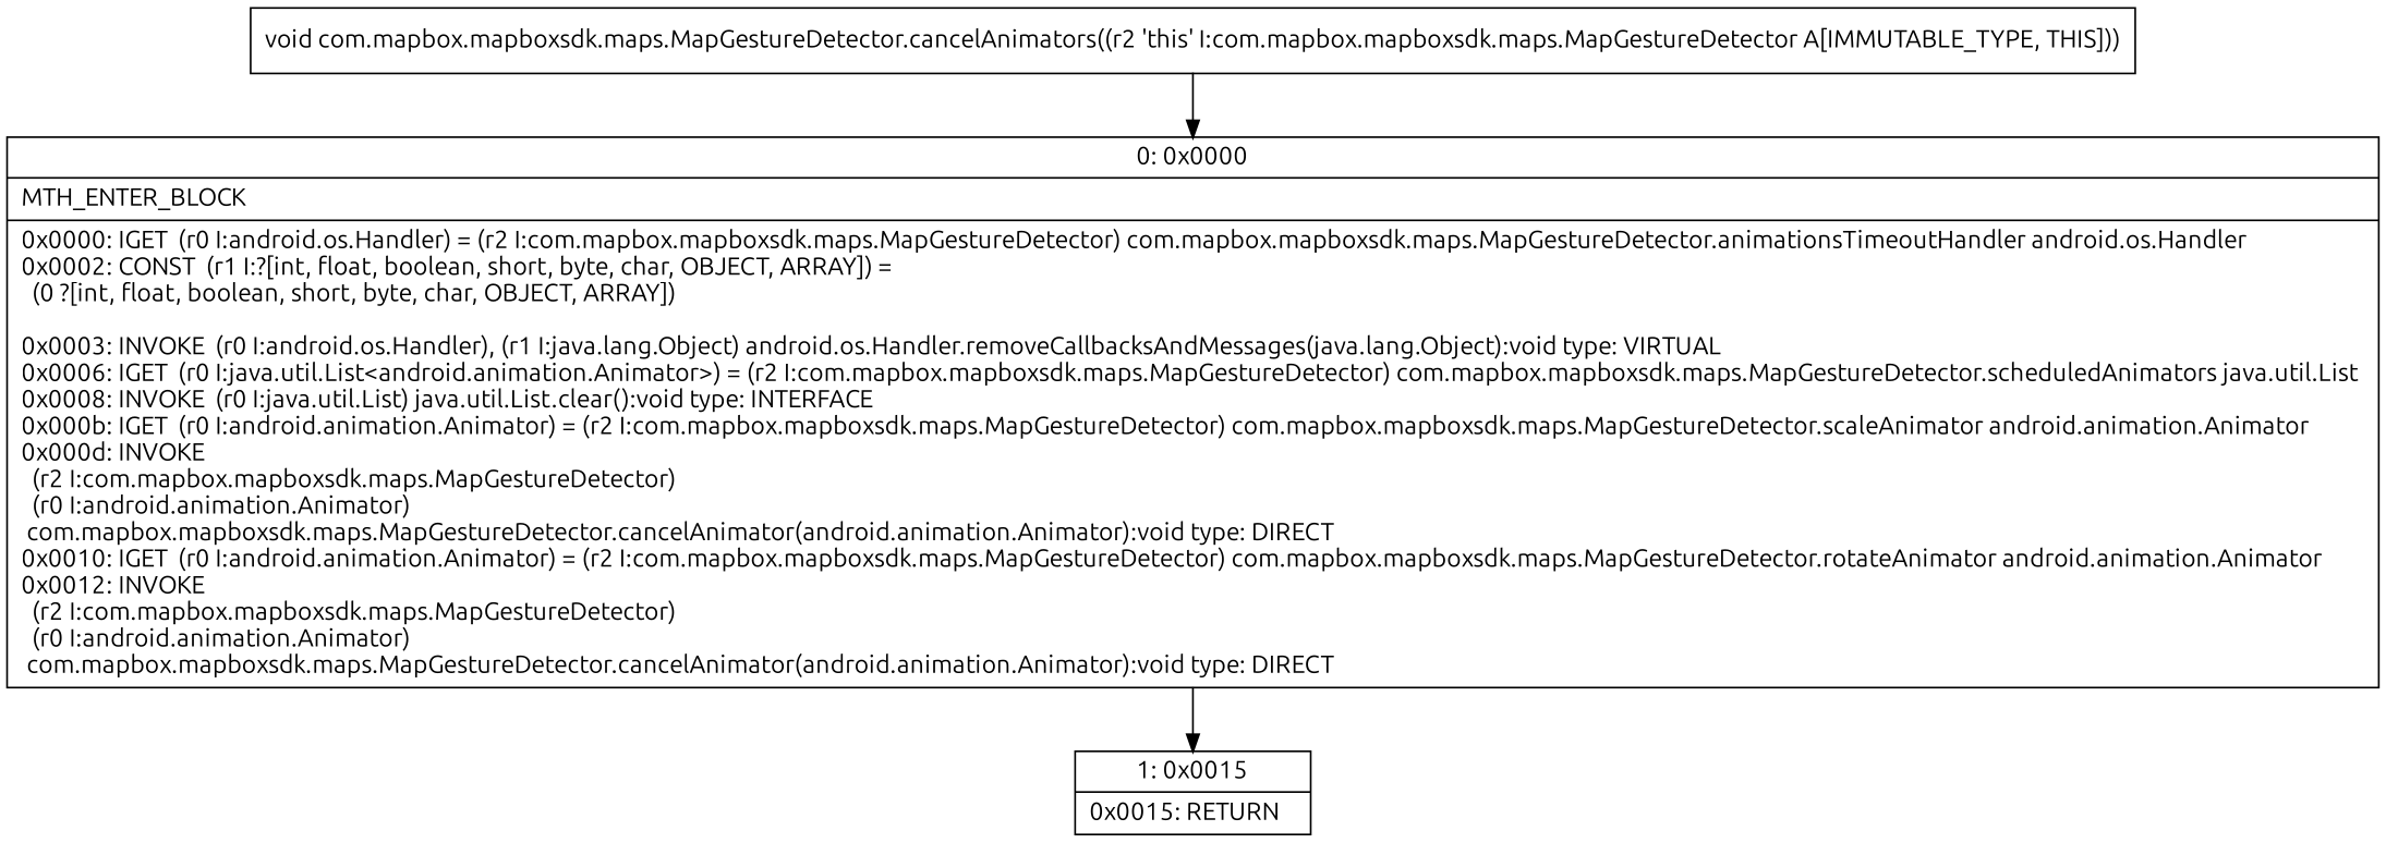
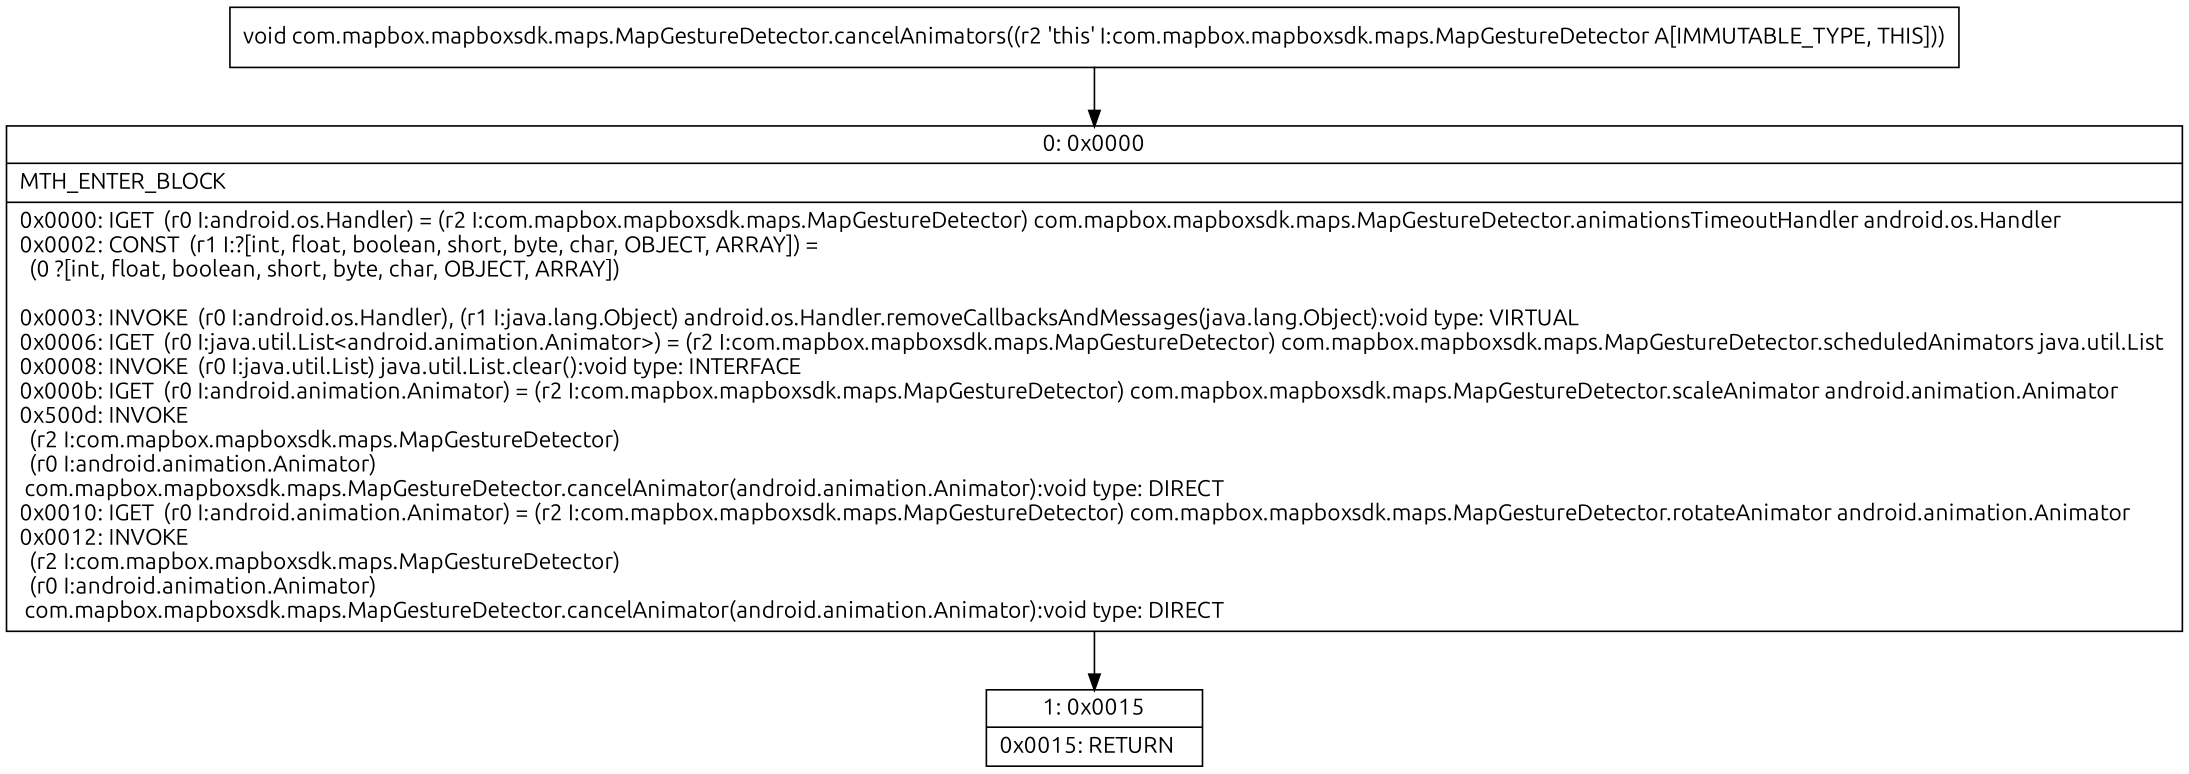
  digraph {
    fontname=Ubuntu
    node [shape=record fontname=Ubuntu]
    edge [fontname=Ubuntu]
-   n1 [label="{0\:\ 0x0000|MTH_ENTER_BLOCK\l|0x0000: IGET  (r0 I:android.os.Handler) = (r2 I:com.mapbox.mapboxsdk.maps.MapGestureDetector) com.mapbox.mapboxsdk.maps.MapGestureDetector.animationsTimeoutHandler android.os.Handler \l0x0002: CONST  (r1 I:?[int, float, boolean, short, byte, char, OBJECT, ARRAY]) = \l  (0 ?[int, float, boolean, short, byte, char, OBJECT, ARRAY])\l \l0x0003: INVOKE  (r0 I:android.os.Handler), (r1 I:java.lang.Object) android.os.Handler.removeCallbacksAndMessages(java.lang.Object):void type: VIRTUAL \l0x0006: IGET  (r0 I:java.util.List\<android.animation.Animator\>) = (r2 I:com.mapbox.mapboxsdk.maps.MapGestureDetector) com.mapbox.mapboxsdk.maps.MapGestureDetector.scheduledAnimators java.util.List \l0x0008: INVOKE  (r0 I:java.util.List) java.util.List.clear():void type: INTERFACE \l0x000b: IGET  (r0 I:android.animation.Animator) = (r2 I:com.mapbox.mapboxsdk.maps.MapGestureDetector) com.mapbox.mapboxsdk.maps.MapGestureDetector.scaleAnimator android.animation.Animator \l0x000d: INVOKE  \l  (r2 I:com.mapbox.mapboxsdk.maps.MapGestureDetector)\l  (r0 I:android.animation.Animator)\l com.mapbox.mapboxsdk.maps.MapGestureDetector.cancelAnimator(android.animation.Animator):void type: DIRECT \l0x0010: IGET  (r0 I:android.animation.Animator) = (r2 I:com.mapbox.mapboxsdk.maps.MapGestureDetector) com.mapbox.mapboxsdk.maps.MapGestureDetector.rotateAnimator android.animation.Animator \l0x0012: INVOKE  \l  (r2 I:com.mapbox.mapboxsdk.maps.MapGestureDetector)\l  (r0 I:android.animation.Animator)\l com.mapbox.mapboxsdk.maps.MapGestureDetector.cancelAnimator(android.animation.Animator):void type: DIRECT \l}"]
+   n1 [label="{0\:\ 0x0000|MTH_ENTER_BLOCK\l|0x0000: IGET  (r0 I:android.os.Handler) = (r2 I:com.mapbox.mapboxsdk.maps.MapGestureDetector) com.mapbox.mapboxsdk.maps.MapGestureDetector.animationsTimeoutHandler android.os.Handler \l0x0002: CONST  (r1 I:?[int, float, boolean, short, byte, char, OBJECT, ARRAY]) = \l  (0 ?[int, float, boolean, short, byte, char, OBJECT, ARRAY])\l \l0x0003: INVOKE  (r0 I:android.os.Handler), (r1 I:java.lang.Object) android.os.Handler.removeCallbacksAndMessages(java.lang.Object):void type: VIRTUAL \l0x0006: IGET  (r0 I:java.util.List\<android.animation.Animator\>) = (r2 I:com.mapbox.mapboxsdk.maps.MapGestureDetector) com.mapbox.mapboxsdk.maps.MapGestureDetector.scheduledAnimators java.util.List \l0x0008: INVOKE  (r0 I:java.util.List) java.util.List.clear():void type: INTERFACE \l0x000b: IGET  (r0 I:android.animation.Animator) = (r2 I:com.mapbox.mapboxsdk.maps.MapGestureDetector) com.mapbox.mapboxsdk.maps.MapGestureDetector.scaleAnimator android.animation.Animator \l0x500d: INVOKE  \l  (r2 I:com.mapbox.mapboxsdk.maps.MapGestureDetector)\l  (r0 I:android.animation.Animator)\l com.mapbox.mapboxsdk.maps.MapGestureDetector.cancelAnimator(android.animation.Animator):void type: DIRECT \l0x0010: IGET  (r0 I:android.animation.Animator) = (r2 I:com.mapbox.mapboxsdk.maps.MapGestureDetector) com.mapbox.mapboxsdk.maps.MapGestureDetector.rotateAnimator android.animation.Animator \l0x0012: INVOKE  \l  (r2 I:com.mapbox.mapboxsdk.maps.MapGestureDetector)\l  (r0 I:android.animation.Animator)\l com.mapbox.mapboxsdk.maps.MapGestureDetector.cancelAnimator(android.animation.Animator):void type: DIRECT \l}"]
    n2 [label="{1\:\ 0x0015|0x0015: RETURN   \l}"]
    n3 [label="{void com.mapbox.mapboxsdk.maps.MapGestureDetector.cancelAnimators((r2 'this' I:com.mapbox.mapboxsdk.maps.MapGestureDetector A[IMMUTABLE_TYPE, THIS])) }"]
    n1 -> n2
    n3 -> n1
  }
